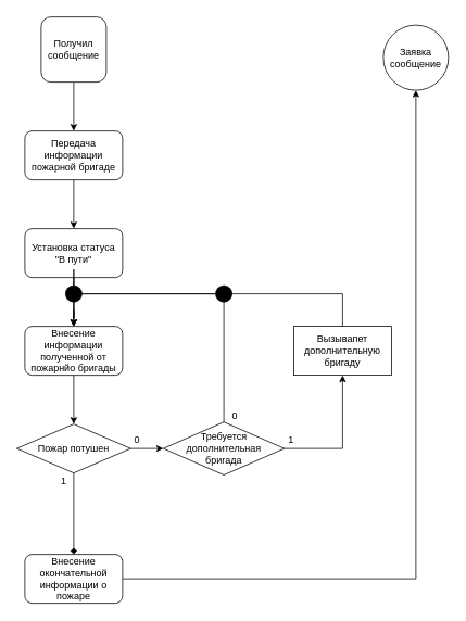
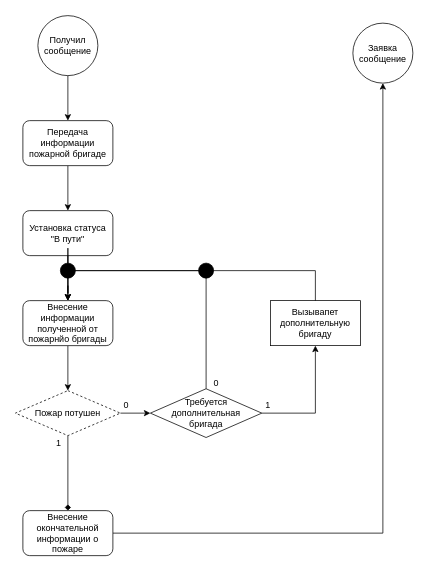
  <mxCell id="0" />
  <mxCell id="1" parent="0" />
  <mxCell id="2" style="edgeStyle=orthogonalEdgeStyle;rounded=0;orthogonalLoop=1;jettySize=auto;html=1;" edge="1" parent="1" source="3" target="7"><mxGeometry relative="1" as="geometry" /></mxCell>
- <mxCell id="3" value="Получил сообщение" style="whiteSpace=wrap;html=1;aspect=fixed;rounded=1;" vertex="1" parent="1"><mxGeometry x="50" y="20" width="80" height="80" as="geometry" /></mxCell>
+ <mxCell id="3" value="Получил сообщение" style="ellipse;whiteSpace=wrap;html=1;aspect=fixed;" vertex="1" parent="1"><mxGeometry x="50" y="20" width="80" height="80" as="geometry" /></mxCell>
  <mxCell id="4" style="edgeStyle=orthogonalEdgeStyle;rounded=0;orthogonalLoop=1;jettySize=auto;html=1;startArrow=none;" edge="1" parent="1" source="26" target="9"><mxGeometry relative="1" as="geometry" /></mxCell>
  <mxCell id="5" value="Установка статуса &lt;br&gt;&quot;В пути&quot;" style="rounded=1;whiteSpace=wrap;html=1;" vertex="1" parent="1"><mxGeometry x="30" y="280" width="120" height="60" as="geometry" /></mxCell>
  <mxCell id="6" style="edgeStyle=orthogonalEdgeStyle;rounded=0;orthogonalLoop=1;jettySize=auto;html=1;entryX=0.5;entryY=0;entryDx=0;entryDy=0;" edge="1" parent="1" source="7" target="5"><mxGeometry relative="1" as="geometry" /></mxCell>
  <mxCell id="7" value="Передача информации пожарной бригаде" style="rounded=1;whiteSpace=wrap;html=1;" vertex="1" parent="1"><mxGeometry x="30" y="160" width="120" height="60" as="geometry" /></mxCell>
  <mxCell id="8" style="edgeStyle=orthogonalEdgeStyle;rounded=0;orthogonalLoop=1;jettySize=auto;html=1;" edge="1" parent="1" source="9" target="12"><mxGeometry relative="1" as="geometry" /></mxCell>
  <mxCell id="9" value="Внесение информации полученной от пожарнйо бригады" style="rounded=1;whiteSpace=wrap;html=1;" vertex="1" parent="1"><mxGeometry x="30" y="400" width="120" height="60" as="geometry" /></mxCell>
  <mxCell id="10" style="edgeStyle=orthogonalEdgeStyle;rounded=0;orthogonalLoop=1;jettySize=auto;html=1;entryX=0;entryY=0.5;entryDx=0;entryDy=0;" edge="1" parent="1" source="12" target="15"><mxGeometry relative="1" as="geometry" /></mxCell>
  <mxCell id="11" style="edgeStyle=orthogonalEdgeStyle;rounded=0;orthogonalLoop=1;jettySize=auto;html=1;endArrow=diamond;" edge="1" parent="1" source="12" target="20"><mxGeometry relative="1" as="geometry" /></mxCell>
- <mxCell id="12" value="Пожар потушен" style="rhombus;whiteSpace=wrap;html=1;" vertex="1" parent="1"><mxGeometry x="20" y="520" width="140" height="60" as="geometry" /></mxCell>
+ <mxCell id="12" value="Пожар потушен" style="rhombus;whiteSpace=wrap;html=1;dashed=1;" vertex="1" parent="1"><mxGeometry x="20" y="520" width="140" height="60" as="geometry" /></mxCell>
  <mxCell id="13" style="edgeStyle=orthogonalEdgeStyle;rounded=0;orthogonalLoop=1;jettySize=auto;html=1;entryX=0.5;entryY=1;entryDx=0;entryDy=0;" edge="1" parent="1" source="15" target="17"><mxGeometry relative="1" as="geometry" /></mxCell>
  <mxCell id="14" style="edgeStyle=orthogonalEdgeStyle;rounded=0;orthogonalLoop=1;jettySize=auto;html=1;entryX=0.5;entryY=0;entryDx=0;entryDy=0;startArrow=none;" edge="1" parent="1" source="28" target="9"><mxGeometry relative="1" as="geometry"><Array as="points"><mxPoint x="90" y="360" /></Array></mxGeometry></mxCell>
  <mxCell id="15" value="Требуется &lt;br&gt;дополнительная &lt;br&gt;бригада" style="rhombus;whiteSpace=wrap;html=1;" vertex="1" parent="1"><mxGeometry x="200" y="517.5" width="148.57" height="65" as="geometry" /></mxCell>
  <mxCell id="16" style="edgeStyle=orthogonalEdgeStyle;rounded=0;orthogonalLoop=1;jettySize=auto;html=1;entryX=0.5;entryY=0;entryDx=0;entryDy=0;startArrow=none;" edge="1" parent="1" target="9"><mxGeometry relative="1" as="geometry"><mxPoint x="274.28" y="360" as="sourcePoint" /><Array as="points"><mxPoint x="90" y="360" /></Array></mxGeometry></mxCell>
  <mxCell id="17" value="Вызывапет дополнительную бригаду" style="whiteSpace=wrap;html=1;rounded=0;" vertex="1" parent="1"><mxGeometry x="360" y="400" width="120" height="60" as="geometry" /></mxCell>
  <mxCell id="18" value="0" style="text;html=1;strokeColor=none;fillColor=none;align=center;verticalAlign=middle;whiteSpace=wrap;rounded=0;" vertex="1" parent="1"><mxGeometry x="160" y="530" width="16" height="20" as="geometry" /></mxCell>
  <mxCell id="19" style="edgeStyle=orthogonalEdgeStyle;rounded=0;orthogonalLoop=1;jettySize=auto;html=1;entryX=0.5;entryY=1;entryDx=0;entryDy=0;" edge="1" parent="1" source="20" target="21"><mxGeometry relative="1" as="geometry" /></mxCell>
  <mxCell id="20" value="Внесение окончательной информации о пожаре" style="rounded=1;whiteSpace=wrap;html=1;" vertex="1" parent="1"><mxGeometry x="30" y="680" width="120" height="60" as="geometry" /></mxCell>
  <mxCell id="21" value="Заявка сообщение" style="ellipse;whiteSpace=wrap;html=1;aspect=fixed;" vertex="1" parent="1"><mxGeometry x="470" y="30" width="80" height="80" as="geometry" /></mxCell>
  <mxCell id="22" value="1" style="text;html=1;strokeColor=none;fillColor=none;align=center;verticalAlign=middle;whiteSpace=wrap;rounded=0;" vertex="1" parent="1"><mxGeometry x="70" y="580" width="16" height="20" as="geometry" /></mxCell>
  <mxCell id="23" value="1" style="text;html=1;strokeColor=none;fillColor=none;align=center;verticalAlign=middle;whiteSpace=wrap;rounded=0;" vertex="1" parent="1"><mxGeometry x="348.57" y="530" width="16" height="20" as="geometry" /></mxCell>
  <mxCell id="24" value="0" style="text;html=1;strokeColor=none;fillColor=none;align=center;verticalAlign=middle;whiteSpace=wrap;rounded=0;" vertex="1" parent="1"><mxGeometry x="280" y="500" width="16" height="20" as="geometry" /></mxCell>
  <mxCell id="25" value="" style="edgeStyle=orthogonalEdgeStyle;rounded=0;orthogonalLoop=1;jettySize=auto;html=1;entryX=0.5;entryY=0;entryDx=0;entryDy=0;endArrow=none;" edge="1" parent="1" source="17"><mxGeometry relative="1" as="geometry"><mxPoint x="420" y="400" as="sourcePoint" /><mxPoint x="274.28" y="360" as="targetPoint" /><Array as="points"><mxPoint x="420" y="360" /></Array></mxGeometry></mxCell>
  <mxCell id="26" value="" style="ellipse;whiteSpace=wrap;html=1;fillColor=#000000;" vertex="1" parent="1"><mxGeometry x="80" y="350" width="20" height="20" as="geometry" /></mxCell>
  <mxCell id="27" value="" style="edgeStyle=orthogonalEdgeStyle;rounded=0;orthogonalLoop=1;jettySize=auto;html=1;endArrow=none;" edge="1" parent="1" source="5" target="26"><mxGeometry relative="1" as="geometry"><mxPoint x="90" y="340" as="sourcePoint" /><mxPoint x="90" y="400" as="targetPoint" /></mxGeometry></mxCell>
  <mxCell id="28" value="" style="ellipse;whiteSpace=wrap;html=1;fillColor=#000000;" vertex="1" parent="1"><mxGeometry x="264.28" y="350" width="20" height="20" as="geometry" /></mxCell>
  <mxCell id="29" value="" style="edgeStyle=orthogonalEdgeStyle;rounded=0;orthogonalLoop=1;jettySize=auto;html=1;entryX=0.5;entryY=0;entryDx=0;entryDy=0;endArrow=none;" edge="1" parent="1" source="15" target="28"><mxGeometry relative="1" as="geometry"><mxPoint x="274.302" y="517.508" as="sourcePoint" /><mxPoint x="90" y="400" as="targetPoint" /><Array as="points"><mxPoint x="274" y="360" /></Array></mxGeometry></mxCell>
